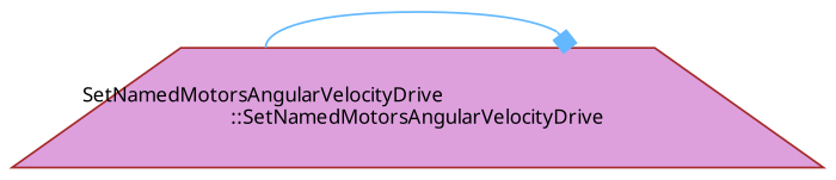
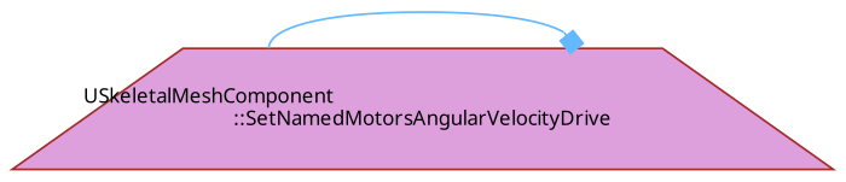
  digraph {
    rankdir=LR
    fontname="Noto Sans"
-   n1 [color=brown fillcolor=plum fontcolor=black fontname="Noto Sans" fontsize=10 height=0.2 label="SetNamedMotorsAngularVelocityDrive\l::SetNamedMotorsAngularVelocityDrive" shape=trapezium style=filled width=0.4]
+   n1 [color=brown fillcolor=plum fontcolor=black fontname="Noto Sans" fontsize=10 height=0.2 label="USkeletalMeshComponent\l::SetNamedMotorsAngularVelocityDrive" shape=trapezium style=filled width=0.4]
    n1 -> n1 [color=steelblue1 fontname="Noto Sans" fontsize=10 labelfontname=Helvetica labelfontsize=10 style=solid arrowhead=box]
  }
